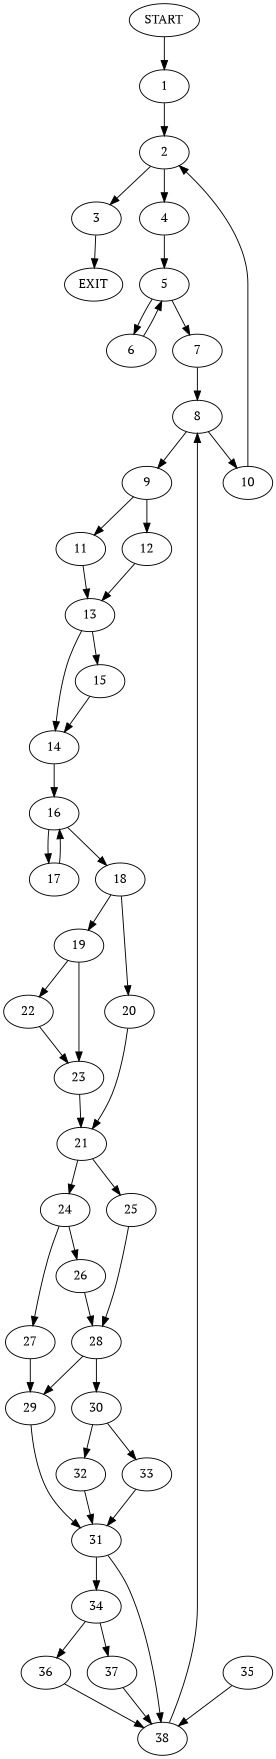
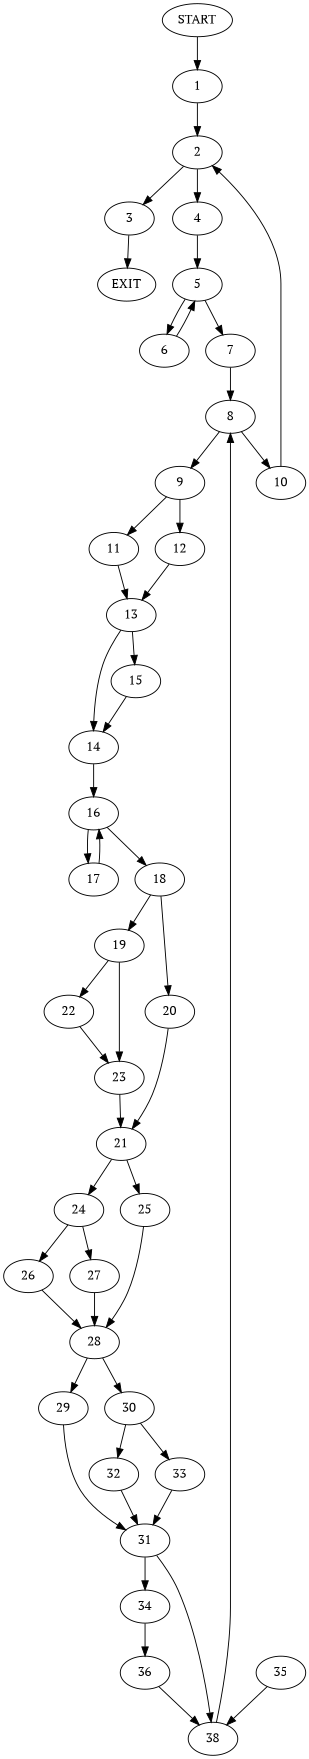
  digraph {
    fontname="PT Serif"
    node [fontname="PT Serif"]
    edge [fontname="PT Serif"]
    n1 [label=START]
    1
    2
    n4 [label=EXIT]
    3
    4
    5
    6
    7
    8
    9
    10
    11
    12
    13
    14
    15
    16
    17
    18
    19
    20
    22
    23
    21
    24
    25
    26
    27
    28
    29
    30
    31
    32
    33
    34
    38
    36
-   37
    35
    n1 -> 1
    1 -> 2
    2 -> 3
    2 -> 4
    3 -> n4
    4 -> 5
    5 -> 6
    5 -> 7
    6 -> 5
    7 -> 8
    8 -> 9
    8 -> 10
    9 -> 11
    9 -> 12
    10 -> 2
    11 -> 13
    12 -> 13
    13 -> 14
    13 -> 15
    14 -> 16
    15 -> 14
    16 -> 17
    16 -> 18
    17 -> 16
    18 -> 19
    18 -> 20
    19 -> 22
    19 -> 23
    20 -> 21
    22 -> 23
    23 -> 21
    21 -> 24
    21 -> 25
    24 -> 26
    24 -> 27
    25 -> 28
    26 -> 28
-   27 -> 29
+   27 -> 28
    28 -> 29
    28 -> 30
    29 -> 31
    30 -> 32
    30 -> 33
    31 -> 34
    31 -> 38
    32 -> 31
    33 -> 31
    34 -> 36
-   34 -> 37
    38 -> 8
    36 -> 38
-   37 -> 38
    35 -> 38
  }
